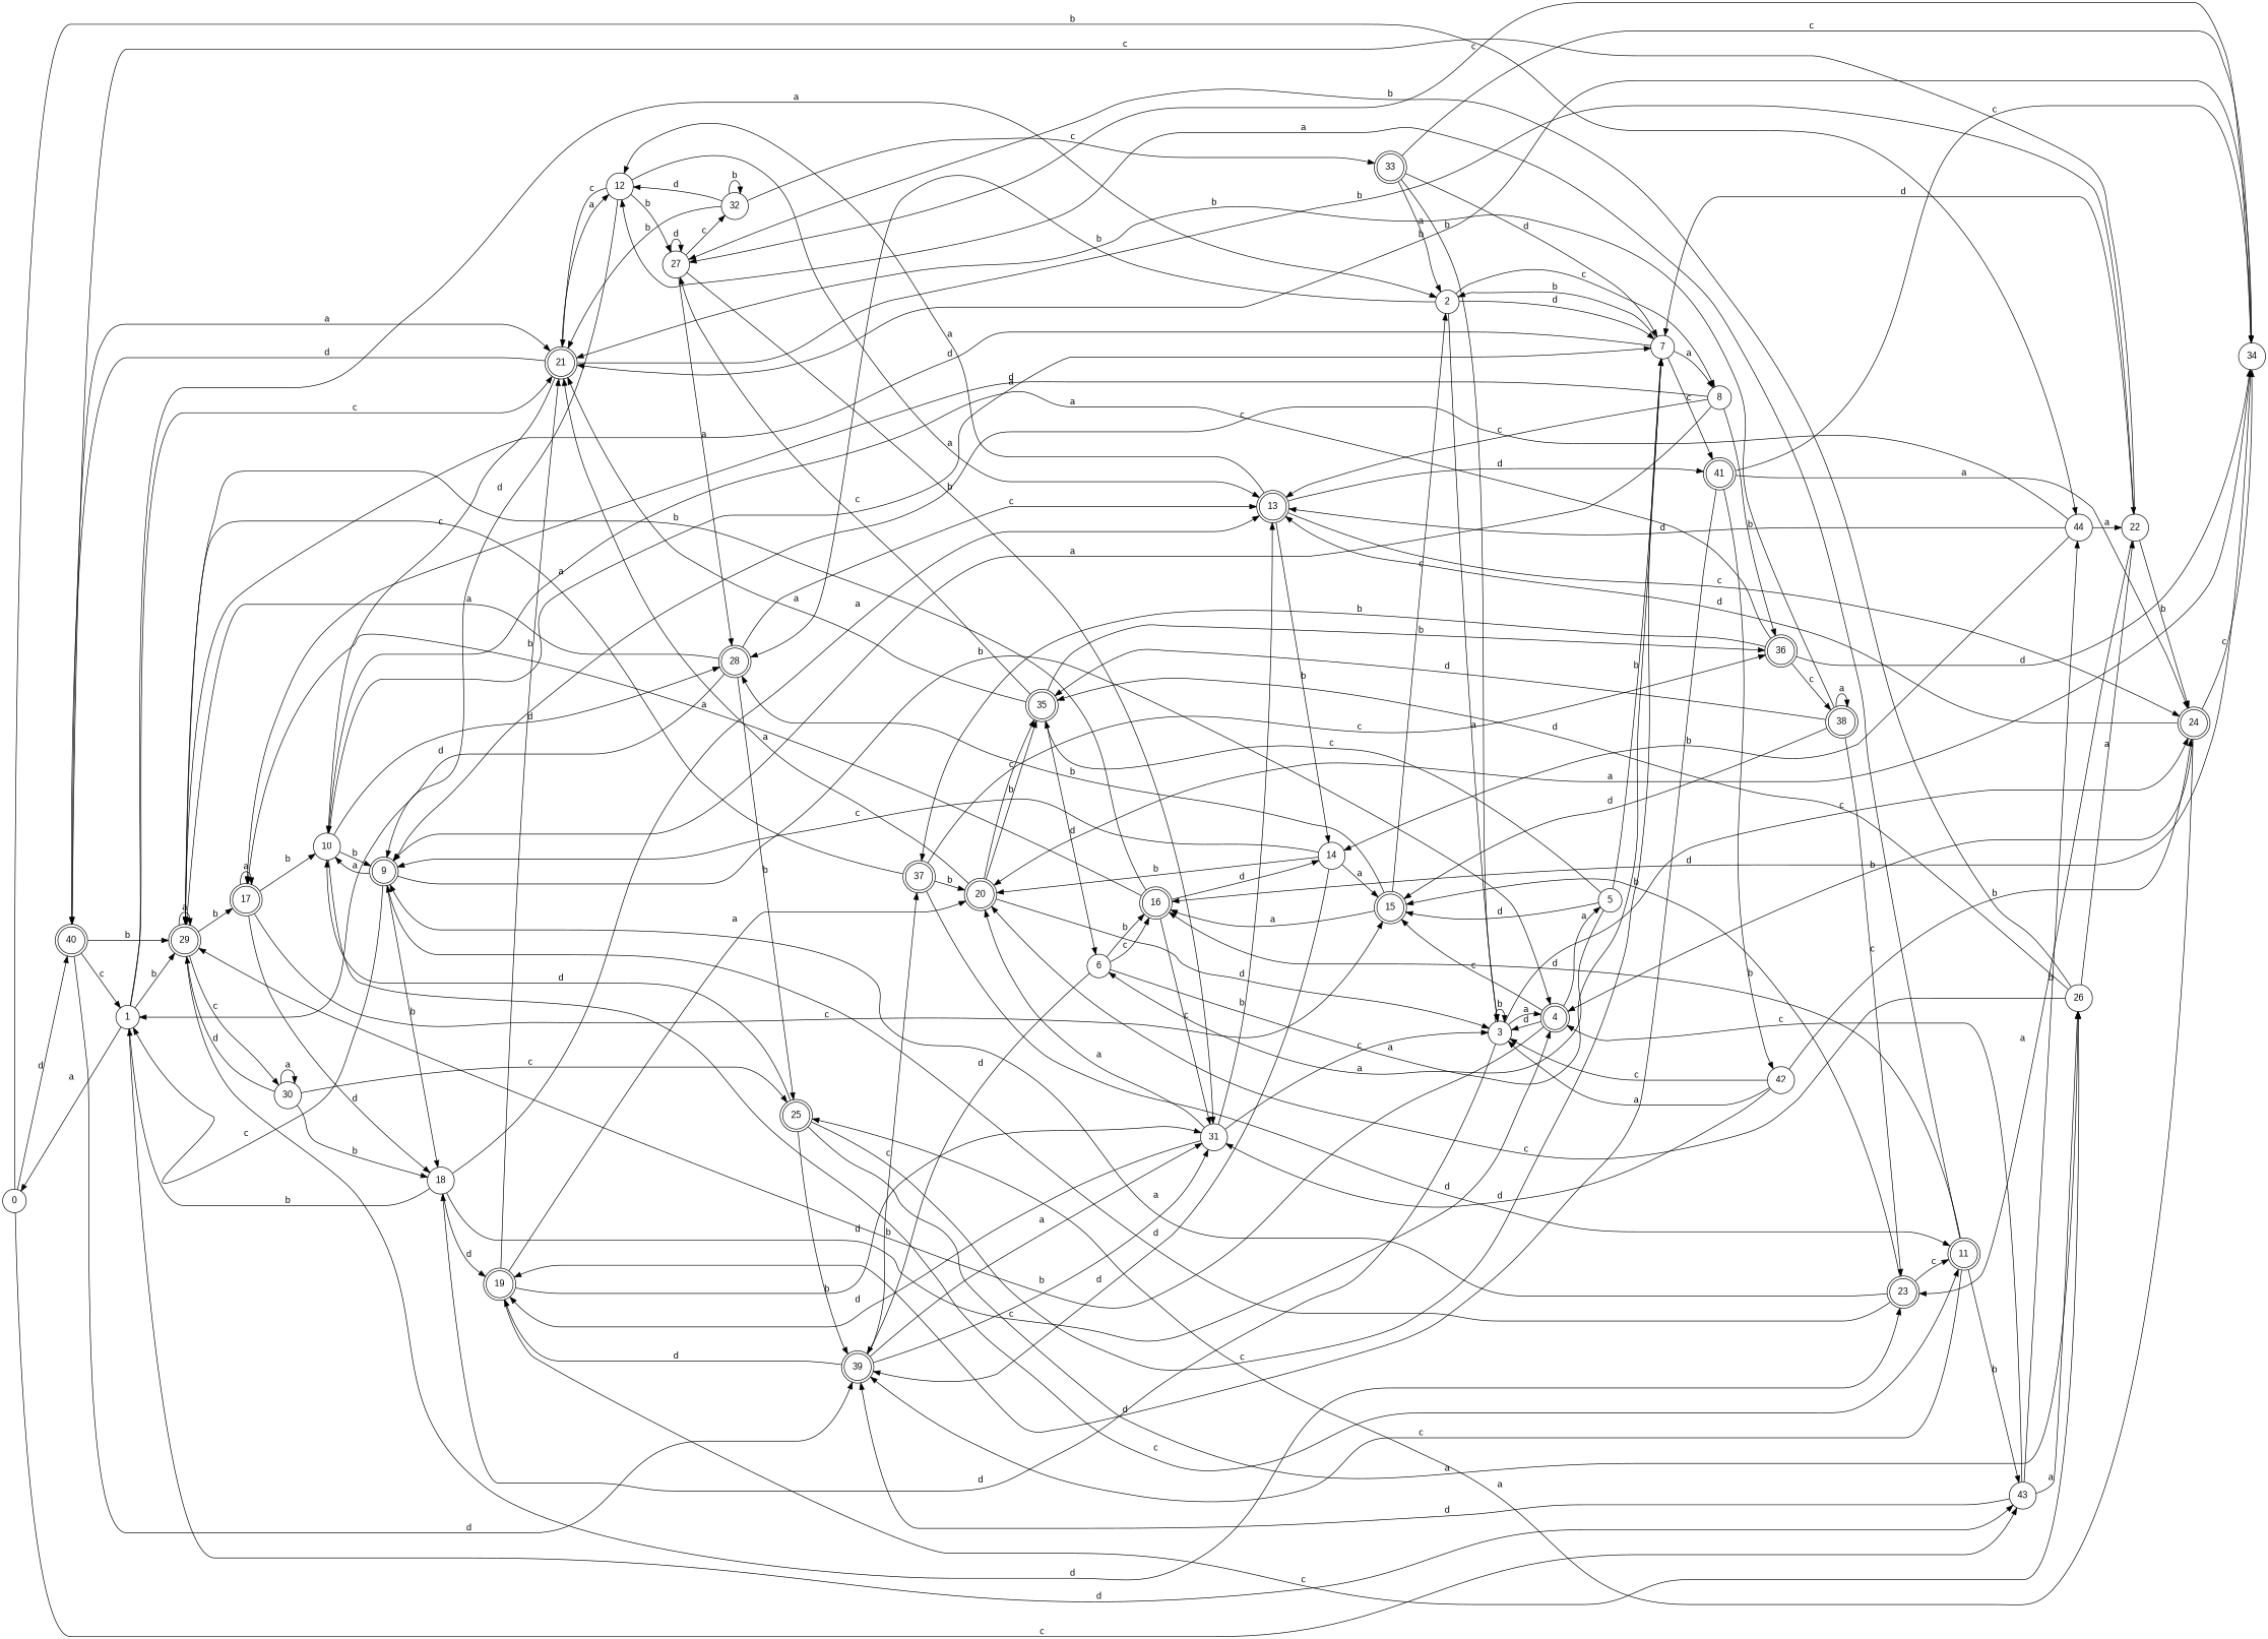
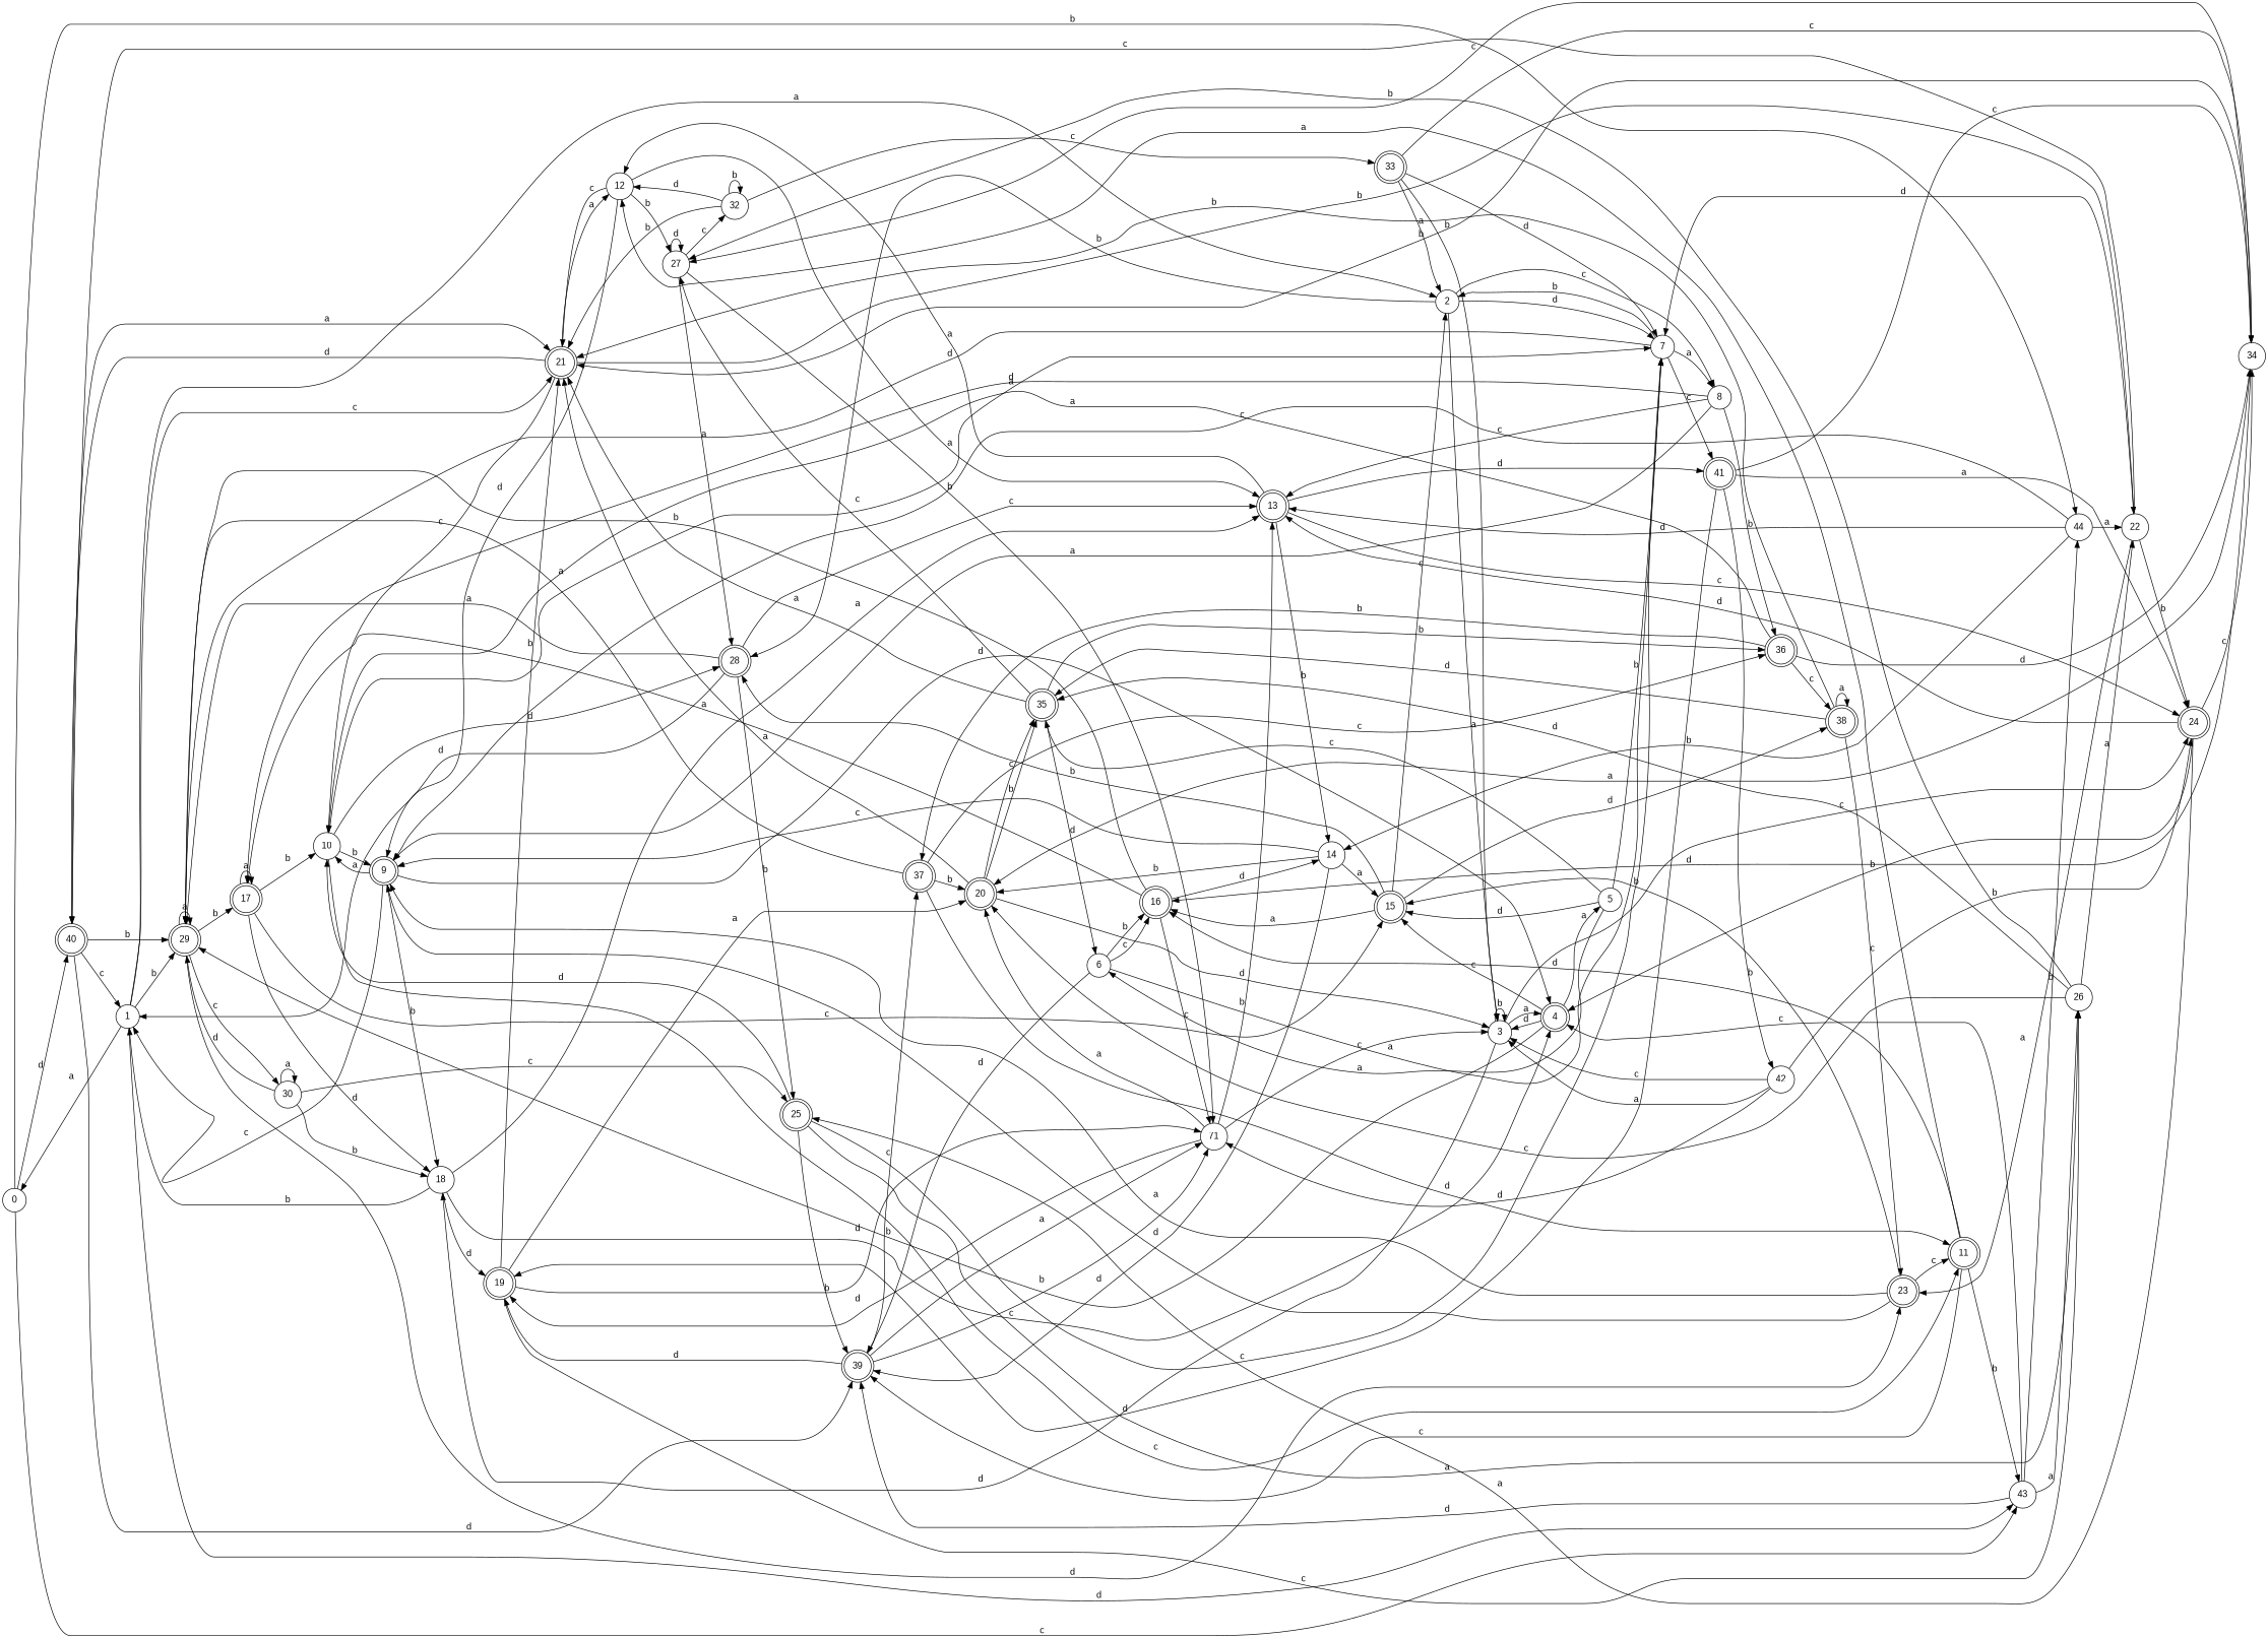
  digraph {
    fontname="Liberation Sans"
    rankdir=LR
    node [color=black fillcolor=white fontname="Liberation Sans" shape=doublecircle style="rounded,filled"]
    edge [fontname="Liberation Sans"]
    n1 [label=0 shape=circle style=filled]
    n2 [label=40]
    n3 [label=43 shape=circle style=filled]
    n4 [label=44 shape=circle style=filled]
    n5 [label=1 shape=circle style=filled]
    n6 [label=2 shape=circle style=filled]
    n7 [label=21]
    n8 [label=29]
    n9 [label=39]
    n10 [label=4]
    n11 [label=26 shape=circle style=filled]
    n12 [label=9]
    n13 [label=13]
    n14 [label=14 shape=circle style=filled]
    n15 [label=22 shape=circle style=filled]
    n16 [label=3 shape=circle style=filled]
    n17 [label=7 shape=circle style=filled]
    n18 [label=8 shape=circle style=filled]
    n19 [label=28]
    n20 [label=10 shape=circle style=filled]
    n21 [label=12 shape=circle style=filled]
    n22 [label=17]
    n23 [label=23]
    n24 [label=30 shape=circle style=filled]
    n25 [label=18 shape=circle style=filled]
    n26 [label=24]
    n27 [label=41]
    n28 [label=36]
    n29 [label=25]
    n30 [label=5 shape=circle style=filled]
    n31 [label=15]
    n32 [label=19]
    n33 [label=34 shape=circle style=filled]
    n34 [label=6 shape=circle style=filled]
    n35 [label=35]
    n36 [label=16]
    n37 [label=38]
    n38 [label=27 shape=circle]
-   n39 [label=31 shape=circle style=filled]
+   n39 [label=71 shape=circle style=filled]
    n40 [label=37]
    n41 [label=42 shape=circle style=filled]
    n42 [label=11]
    n43 [label=32 shape=circle style=filled]
    n44 [label=20]
    n45 [label=33]
    n1 -> n2 [label=d]
    n1 -> n3 [label=c]
    n1 -> n4 [label=b]
    n2 -> n5 [label=c]
    n2 -> n7 [label=a]
    n2 -> n8 [label=b]
    n2 -> n9 [label=d]
    n3 -> n4 [label=b]
    n3 -> n9 [label=d]
    n3 -> n10 [label=c]
    n3 -> n11 [label=a]
    n4 -> n12 [label=c]
    n4 -> n13 [label=d]
    n4 -> n14 [label=b]
    n4 -> n15 [label=a]
    n5 -> n1 [label=a]
    n5 -> n3 [label=d]
    n5 -> n6 [label=a]
    n5 -> n7 [label=c]
    n5 -> n8 [label=b]
    n6 -> n16 [label=a]
    n6 -> n17 [label=d]
    n6 -> n18 [label=c]
    n6 -> n19 [label=b]
    n7 -> n2 [label=d]
    n7 -> n15 [label=b]
    n7 -> n20 [label=c]
    n7 -> n21 [label=a]
    n8 -> n8 [label=a]
    n8 -> n22 [label=b]
    n8 -> n23 [label=d]
    n8 -> n24 [label=c]
    n9 -> n32 [label=d]
    n9 -> n39 [label=a]
    n9 -> n39 [label=b]
    n9 -> n40 [label=c]
    n10 -> n8 [label=b]
    n10 -> n16 [label=d]
    n10 -> n30 [label=a]
    n10 -> n31 [label=c]
    n11 -> n15 [label=a]
    n11 -> n35 [label=d]
    n11 -> n38 [label=b]
    n11 -> n44 [label=c]
    n12 -> n5 [label=c]
-   n12 -> n10 [label=b]
+   n12 -> n10 [label=d]
    n12 -> n20 [label=a]
    n12 -> n25 [label=b]
    n13 -> n14 [label=b]
    n13 -> n21 [label=a]
    n13 -> n26 [label=c]
    n13 -> n27 [label=d]
    n14 -> n9 [label=d]
    n14 -> n12 [label=c]
    n14 -> n31 [label=a]
    n14 -> n44 [label=b]
    n15 -> n2 [label=c]
    n15 -> n17 [label=d]
    n15 -> n23 [label=a]
    n15 -> n26 [label=b]
    n16 -> n10 [label=a]
    n16 -> n16 [label=b]
    n16 -> n25 [label=d]
    n16 -> n26 [label=c]
    n17 -> n6 [label=b]
    n17 -> n8 [label=d]
    n17 -> n18 [label=a]
    n17 -> n27 [label=c]
    n18 -> n12 [label=a]
    n18 -> n13 [label=c]
    n18 -> n22 [label=d]
    n18 -> n28 [label=b]
    n19 -> n5 [label=d]
    n19 -> n8 [label=a]
    n19 -> n13 [label=c]
    n19 -> n29 [label=b]
    n20 -> n12 [label=b]
    n20 -> n17 [label=a]
    n20 -> n19 [label=d]
    n20 -> n42 [label=c]
    n21 -> n7 [label=c]
    n21 -> n12 [label=d]
    n21 -> n13 [label=a]
    n21 -> n38 [label=b]
    n22 -> n20 [label=b]
    n22 -> n22 [label=a]
    n22 -> n25 [label=d]
    n22 -> n31 [label=c]
    n23 -> n12 [label=a]
    n23 -> n12 [label=d]
    n23 -> n31 [label=b]
    n23 -> n42 [label=c]
    n24 -> n8 [label=d]
    n24 -> n24 [label=a]
    n24 -> n25 [label=b]
    n24 -> n29 [label=c]
    n25 -> n5 [label=b]
    n25 -> n10 [label=c]
    n25 -> n13 [label=a]
    n25 -> n32 [label=d]
    n26 -> n10 [label=b]
    n26 -> n13 [label=d]
    n26 -> n29 [label=a]
    n26 -> n33 [label=c]
    n27 -> n26 [label=a]
    n27 -> n32 [label=d]
    n27 -> n33 [label=c]
    n27 -> n41 [label=b]
    n28 -> n20 [label=a]
    n28 -> n33 [label=d]
    n28 -> n37 [label=c]
    n28 -> n40 [label=b]
    n29 -> n9 [label=b]
    n29 -> n11 [label=a]
    n29 -> n17 [label=c]
    n29 -> n20 [label=d]
    n30 -> n17 [label=b]
    n30 -> n31 [label=d]
    n30 -> n34 [label=a]
    n30 -> n35 [label=c]
    n31 -> n6 [label=c]
    n31 -> n19 [label=b]
    n31 -> n36 [label=a]
-   n37 -> n31 [label=d]
+   n31 -> n37 [label=d]
    n32 -> n7 [label=b]
    n32 -> n11 [label=c]
    n32 -> n39 [label=d]
    n32 -> n44 [label=a]
    n33 -> n7 [label=b]
    n33 -> n36 [label=d]
    n33 -> n38 [label=c]
    n33 -> n44 [label=a]
    n34 -> n9 [label=d]
    n34 -> n17 [label=a]
    n34 -> n36 [label=b]
    n34 -> n36 [label=c]
    n35 -> n7 [label=a]
    n35 -> n28 [label=b]
    n35 -> n34 [label=d]
    n35 -> n38 [label=c]
    n36 -> n8 [label=b]
    n36 -> n14 [label=d]
    n36 -> n22 [label=a]
    n36 -> n39 [label=c]
    n37 -> n7 [label=b]
    n37 -> n23 [label=c]
    n37 -> n35 [label=d]
    n37 -> n37 [label=a]
    n38 -> n19 [label=a]
    n38 -> n38 [label=d]
    n38 -> n39 [label=b]
    n38 -> n43 [label=c]
    n39 -> n13 [label=b]
    n39 -> n16 [label=c]
    n39 -> n32 [label=d]
    n39 -> n44 [label=a]
    n40 -> n8 [label=a]
    n40 -> n28 [label=c]
    n40 -> n42 [label=d]
    n40 -> n44 [label=b]
    n41 -> n16 [label=a]
    n41 -> n16 [label=c]
    n41 -> n26 [label=b]
    n41 -> n39 [label=d]
    n42 -> n3 [label=b]
    n42 -> n9 [label=c]
    n42 -> n21 [label=a]
    n42 -> n36 [label=d]
    n43 -> n7 [label=b]
    n43 -> n21 [label=d]
    n43 -> n43 [label=b]
    n43 -> n45 [label=c]
    n44 -> n7 [label=a]
    n44 -> n16 [label=d]
    n44 -> n35 [label=b]
    n44 -> n35 [label=c]
    n45 -> n6 [label=a]
    n45 -> n16 [label=b]
    n45 -> n17 [label=d]
    n45 -> n33 [label=c]
  }
